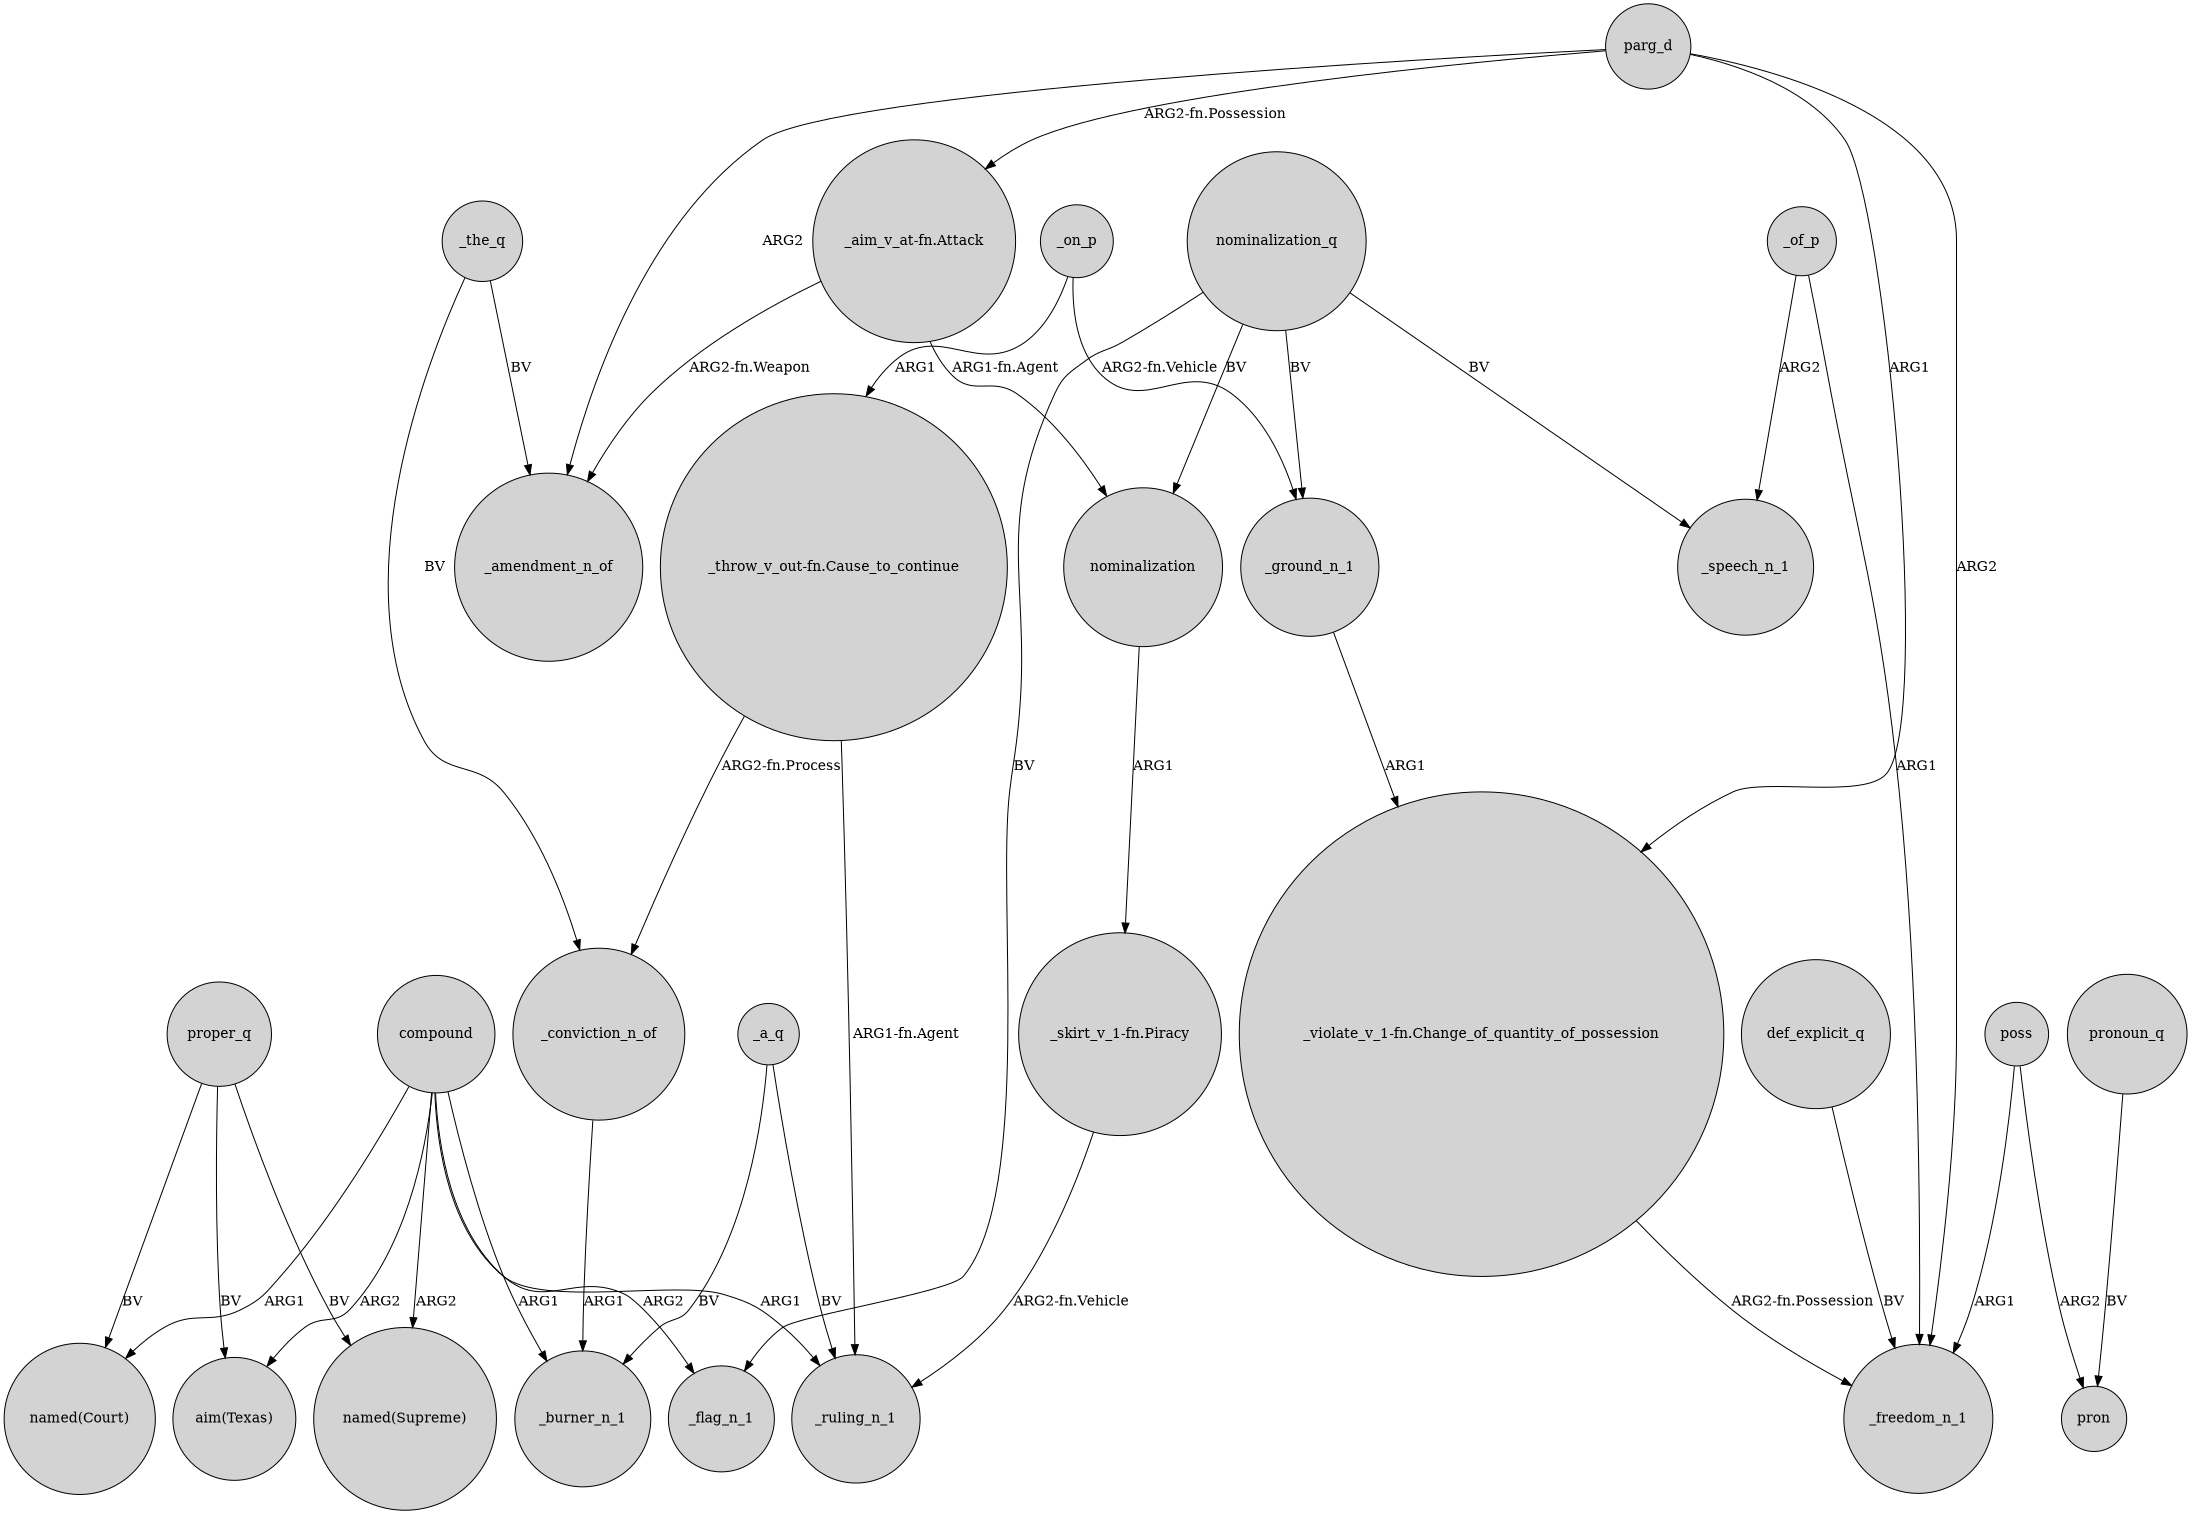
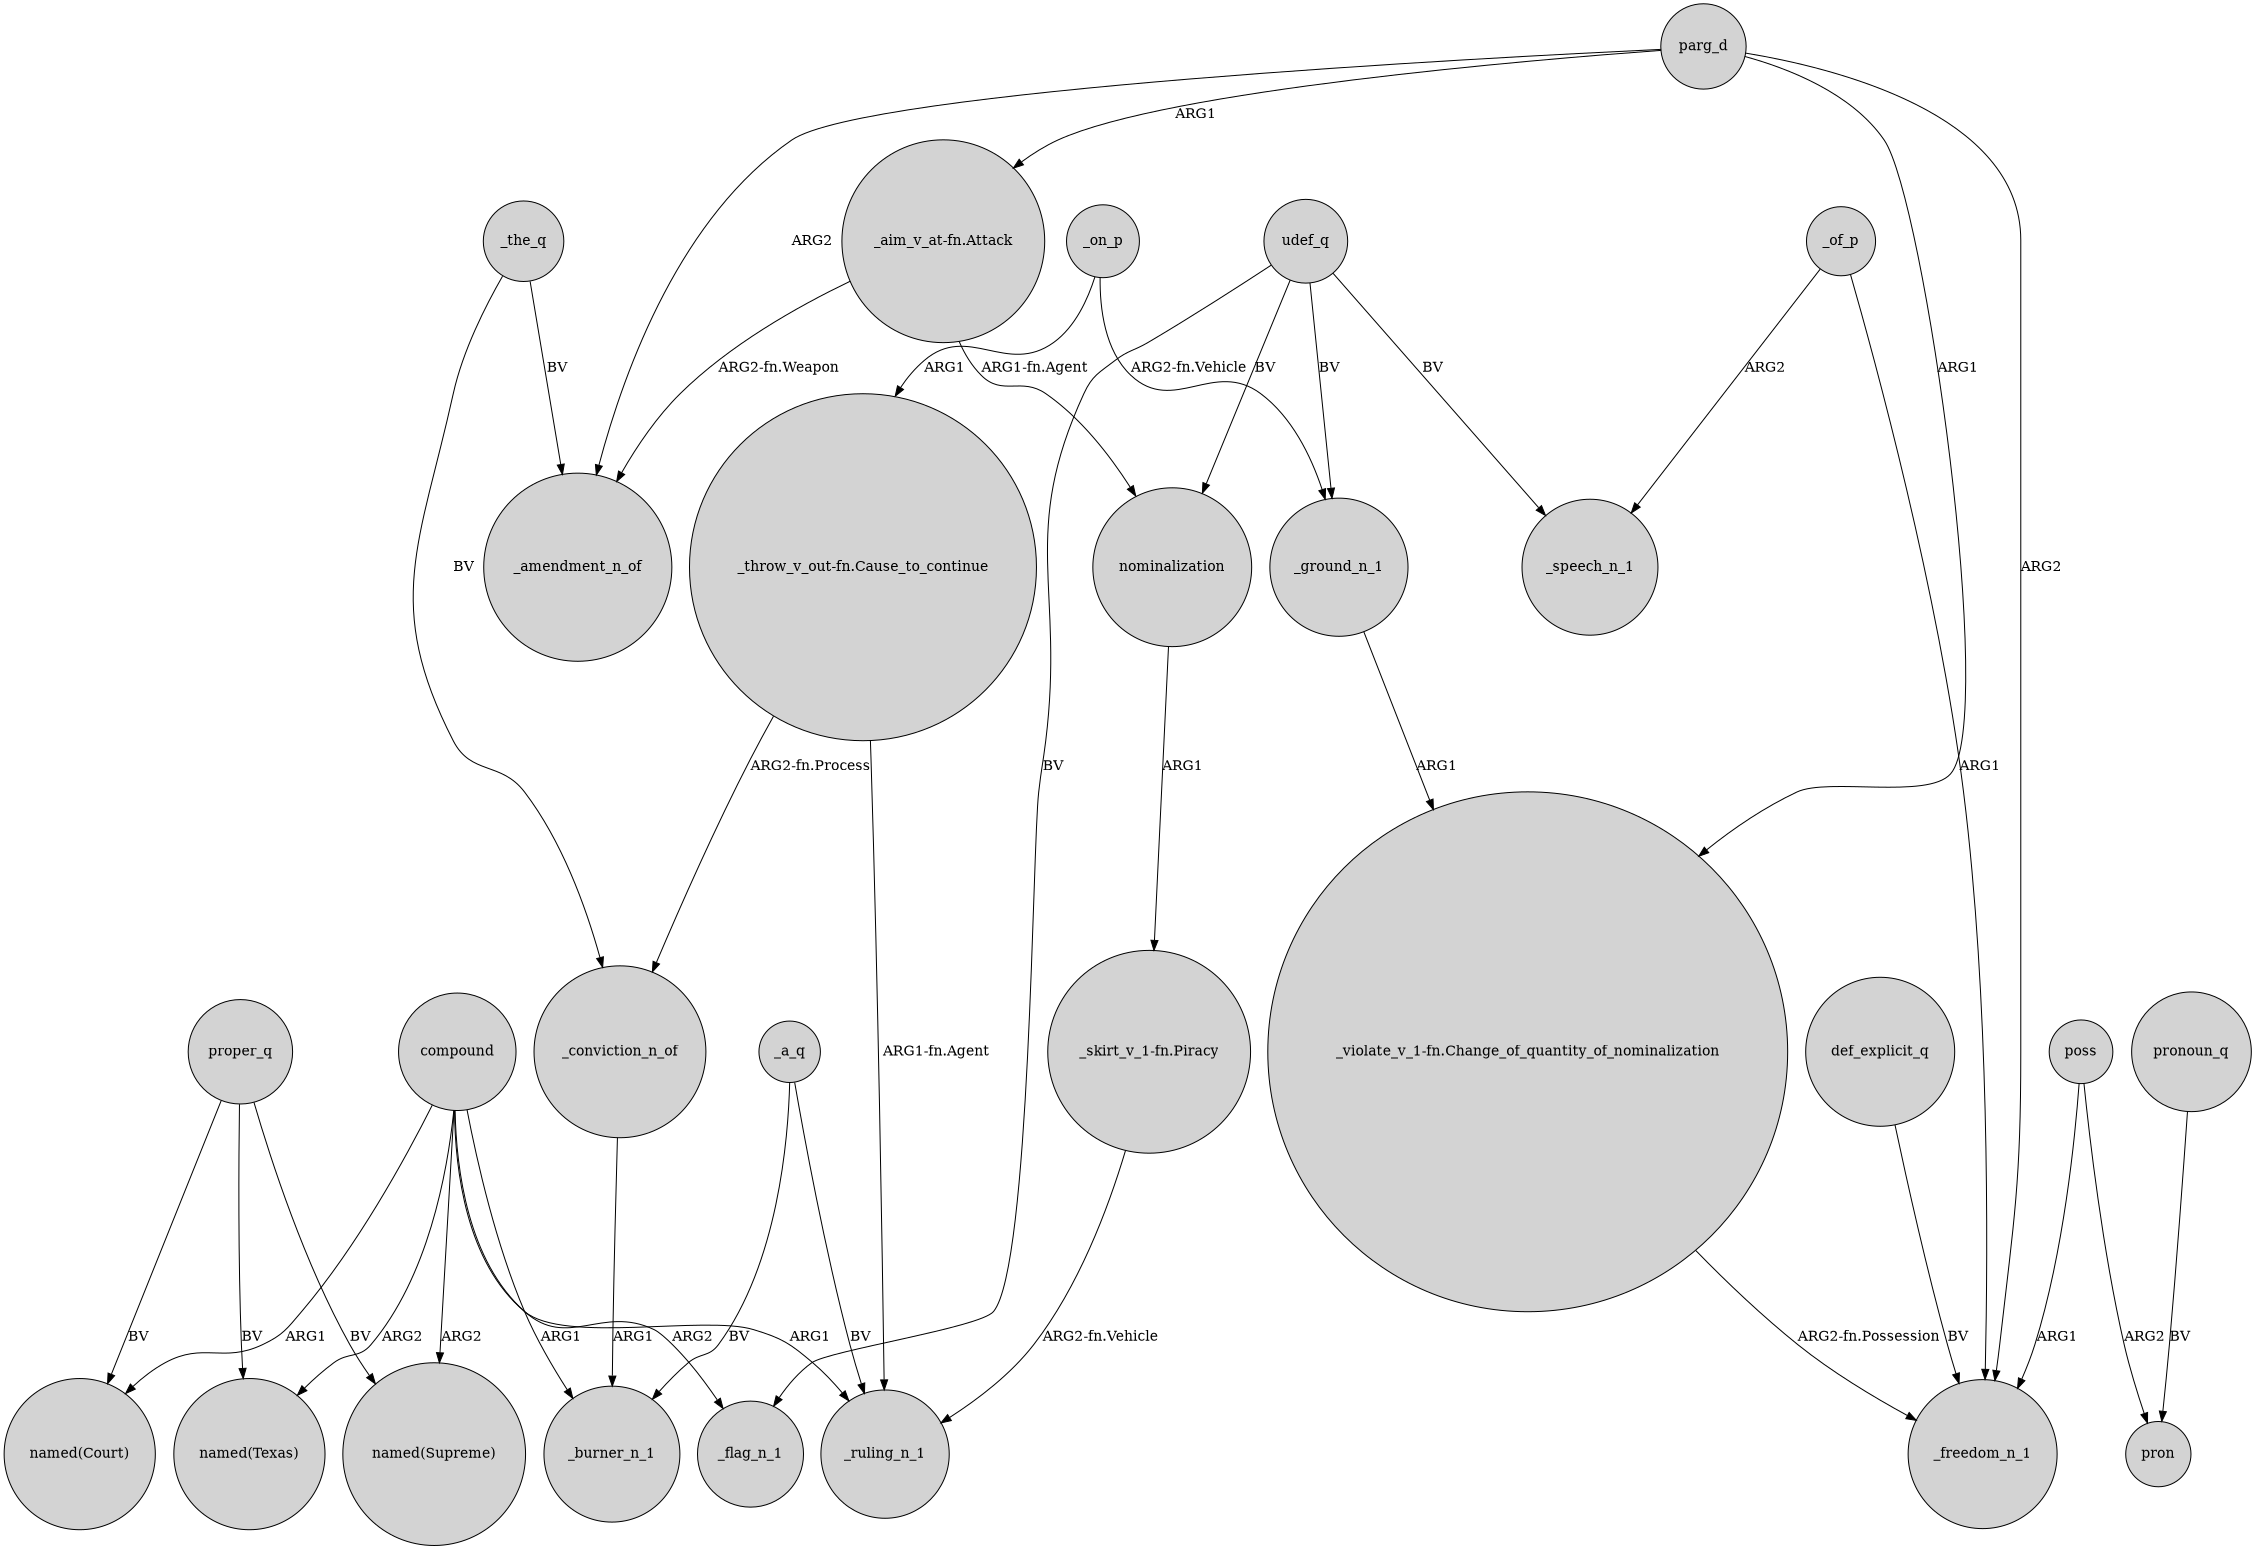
  digraph {
    node [shape=circle style=filled]
    proper_q
-   "named(Texas)" [label="aim(Texas)"]
+   "named(Texas)"
    "named(Supreme)"
    "named(Court)"
    _on_p
    "_throw_v_out-fn.Cause_to_continue"
    _ground_n_1
    _conviction_n_of
    _ruling_n_1
-   "_violate_v_1-fn.Change_of_quantity_of_possession"
+   "_violate_v_1-fn.Change_of_quantity_of_possession" [label="_violate_v_1-fn.Change_of_quantity_of_nominalization"]
    _burner_n_1
    _of_p
    _speech_n_1
    _freedom_n_1
    _the_q
    _amendment_n_of
    "_aim_v_at-fn.Attack"
    nominalization
    "_skirt_v_1-fn.Piracy"
    parg_d
    compound
    _flag_n_1
-   udef_q [label=nominalization_q]
+   udef_q
    poss
    pron
    pronoun_q
    def_explicit_q
    _a_q
    proper_q -> "named(Texas)" [label=BV]
    proper_q -> "named(Supreme)" [label=BV]
    proper_q -> "named(Court)" [label=BV]
    _on_p -> "_throw_v_out-fn.Cause_to_continue" [label=ARG1]
    _on_p -> _ground_n_1 [label="ARG2-fn.Vehicle"]
    "_throw_v_out-fn.Cause_to_continue" -> _conviction_n_of [label="ARG2-fn.Process"]
    "_throw_v_out-fn.Cause_to_continue" -> _ruling_n_1 [label="ARG1-fn.Agent"]
    _ground_n_1 -> "_violate_v_1-fn.Change_of_quantity_of_possession" [label=ARG1]
    _conviction_n_of -> _burner_n_1 [label=ARG1]
    "_violate_v_1-fn.Change_of_quantity_of_possession" -> _freedom_n_1 [label="ARG2-fn.Possession"]
    _of_p -> _speech_n_1 [label=ARG2]
    _of_p -> _freedom_n_1 [label=ARG1]
    _the_q -> _conviction_n_of [label=BV]
    _the_q -> _amendment_n_of [label=BV]
    "_aim_v_at-fn.Attack" -> _amendment_n_of [label="ARG2-fn.Weapon"]
    "_aim_v_at-fn.Attack" -> nominalization [label="ARG1-fn.Agent"]
    nominalization -> "_skirt_v_1-fn.Piracy" [label=ARG1]
    "_skirt_v_1-fn.Piracy" -> _ruling_n_1 [label="ARG2-fn.Vehicle"]
    parg_d -> "_violate_v_1-fn.Change_of_quantity_of_possession" [label=ARG1]
    parg_d -> _freedom_n_1 [label=ARG2]
    parg_d -> _amendment_n_of [label=ARG2]
-   parg_d -> "_aim_v_at-fn.Attack" [label="ARG2-fn.Possession"]
+   parg_d -> "_aim_v_at-fn.Attack" [label=ARG1]
    compound -> "named(Texas)" [label=ARG2]
    compound -> "named(Supreme)" [label=ARG2]
    compound -> "named(Court)" [label=ARG1]
    compound -> _ruling_n_1 [label=ARG1]
    compound -> _burner_n_1 [label=ARG1]
    compound -> _flag_n_1 [label=ARG2]
    udef_q -> _ground_n_1 [label=BV]
    udef_q -> _speech_n_1 [label=BV]
    udef_q -> nominalization [label=BV]
    udef_q -> _flag_n_1 [label=BV]
    poss -> _freedom_n_1 [label=ARG1]
    poss -> pron [label=ARG2]
    pronoun_q -> pron [label=BV]
    def_explicit_q -> _freedom_n_1 [label=BV]
    _a_q -> _ruling_n_1 [label=BV]
    _a_q -> _burner_n_1 [label=BV]
  }
